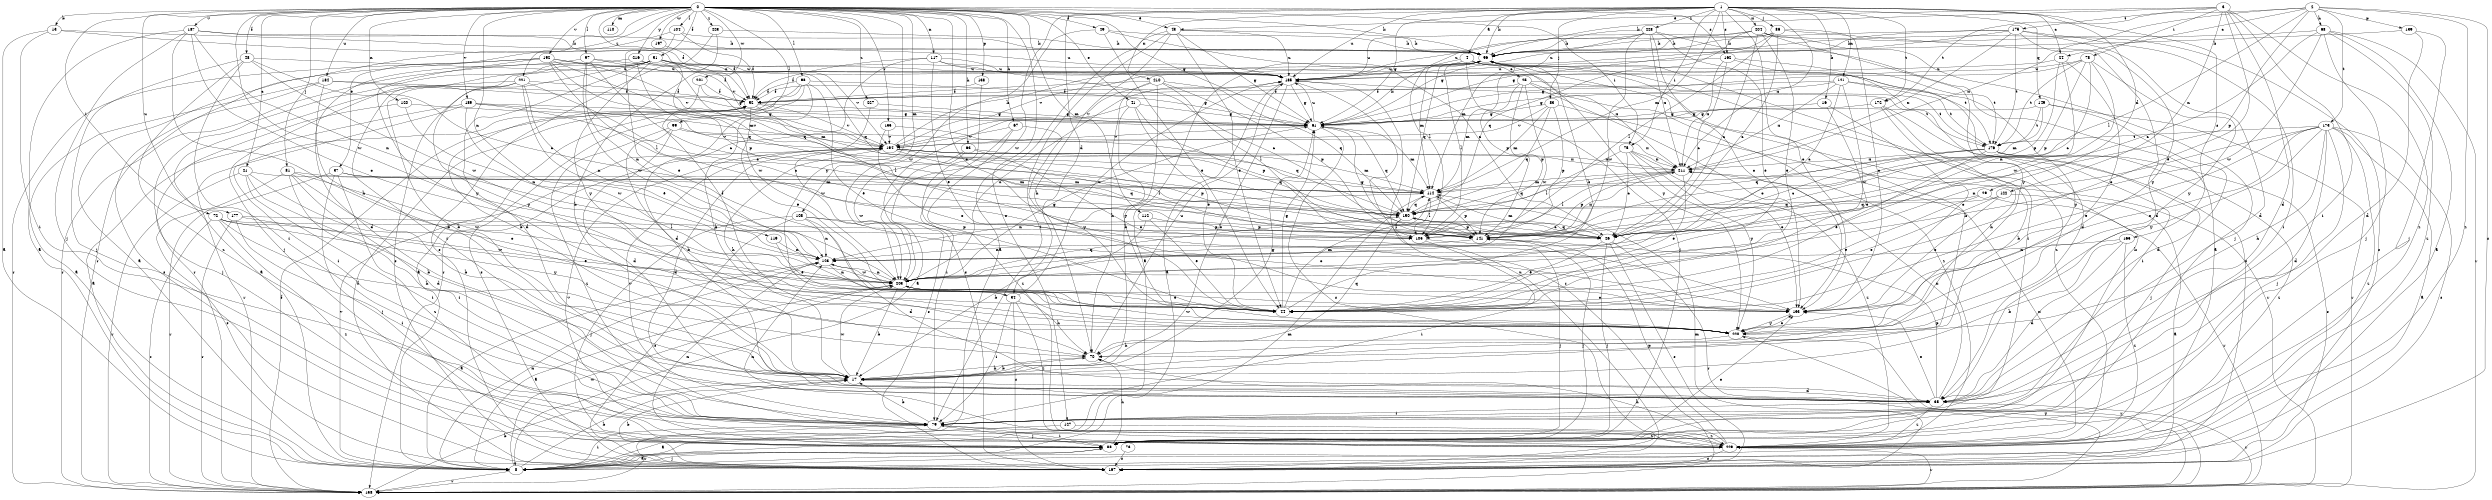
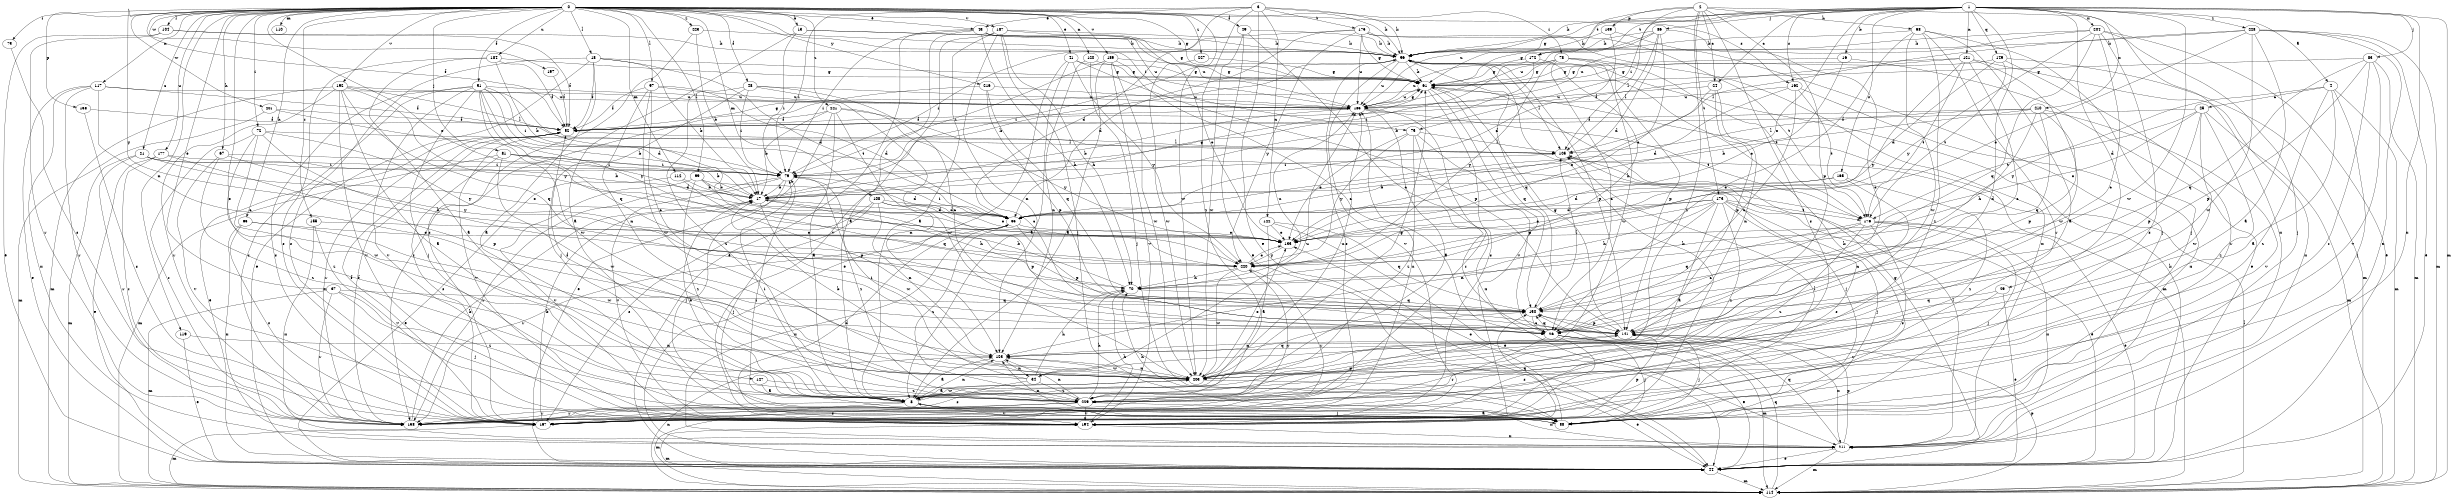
  strict digraph {
    0
    13
    21
    37
    41
    43
    48
    49
    51
    52
    61
    63
    67
    72
    73
    75
    81
    96
    97
-   98
+   98 [label=18]
    99
    104
    108
    110
    112
    117
    119
    120
    127
    133
    138
    155
    162
    177
    184
    187
    189
    192
    197
    201
    203
    216
    220
    221
    223
    227
    185
    79
    8
    114
    17
    158
    229
    88
    150
    141
    44
    70
    26
    167
    35
    194
    176
    105
    211
    123
    1
    4
    16
    24
    29
    34
    83
    86
    121
    149
    165
    172
    204
    210
    228
    25
    2
    68
    139
    173
    3
    78
    122
    175
    0 -> 13 [label=b]
    0 -> 21 [label=c]
    0 -> 37 [label=e]
    0 -> 41 [label=e]
    0 -> 43 [label=e]
    0 -> 48 [label=f]
    0 -> 49 [label=f]
    0 -> 51 [label=f]
    0 -> 52 [label=f]
    0 -> 61 [label=g]
    0 -> 63 [label=h]
    0 -> 67 [label=h]
    0 -> 72 [label=i]
+   0 -> 73 [label=i]
    0 -> 75 [label=i]
    0 -> 81 [label=j]
    0 -> 96 [label=k]
    0 -> 97 [label=l]
    0 -> 98 [label=l]
    0 -> 99 [label=l]
    0 -> 104 [label=l]
    0 -> 108 [label=m]
    0 -> 110 [label=m]
    0 -> 112 [label=m]
    0 -> 117 [label=n]
    0 -> 119 [label=n]
    0 -> 120 [label=n]
    0 -> 127 [label=o]
    0 -> 133 [label=o]
    0 -> 138 [label=p]
    0 -> 155 [label=r]
    0 -> 162 [label=s]
    0 -> 177 [label=u]
    0 -> 184 [label=u]
    0 -> 187 [label=v]
    0 -> 189 [label=v]
    0 -> 192 [label=v]
    0 -> 197 [label=w]
    0 -> 201 [label=w]
    0 -> 203 [label=w]
    0 -> 216 [label=y]
    0 -> 220 [label=y]
    0 -> 221 [label=z]
    0 -> 223 [label=z]
    0 -> 227 [label=z]
    13 -> 96 [label=k]
    13 -> 185 [label=u]
    13 -> 79 [label=i]
    13 -> 8 [label=a]
    21 -> 133 [label=o]
    21 -> 79 [label=i]
    21 -> 114 [label=m]
    21 -> 17 [label=b]
    21 -> 158 [label=r]
    37 -> 114 [label=m]
    37 -> 158 [label=r]
    37 -> 229 [label=z]
    37 -> 88 [label=j]
    37 -> 150 [label=q]
    41 -> 61 [label=g]
    41 -> 220 [label=y]
    41 -> 8 [label=a]
    41 -> 141 [label=p]
    41 -> 44 [label=e]
    43 -> 61 [label=g]
    43 -> 96 [label=k]
    43 -> 185 [label=u]
    43 -> 79 [label=i]
    43 -> 8 [label=a]
    43 -> 44 [label=e]
    43 -> 70 [label=h]
    48 -> 203 [label=w]
    48 -> 185 [label=u]
    48 -> 79 [label=i]
    48 -> 229 [label=z]
    48 -> 88 [label=j]
    48 -> 26 [label=c]
    49 -> 96 [label=k]
    49 -> 203 [label=w]
    49 -> 44 [label=e]
    49 -> 26 [label=c]
    51 -> 203 [label=w]
    51 -> 220 [label=y]
    51 -> 185 [label=u]
    51 -> 79 [label=i]
    51 -> 158 [label=r]
    51 -> 88 [label=j]
    51 -> 150 [label=q]
    51 -> 167 [label=s]
    51 -> 35 [label=d]
    51 -> 194 [label=v]
    51 -> 176 [label=t]
    52 -> 61 [label=g]
    52 -> 158 [label=r]
    52 -> 44 [label=e]
    52 -> 194 [label=v]
    52 -> 105 [label=l]
-   61 -> 96 [label=k]
+   96 -> 61 [label=k]
    61 -> 185 [label=u]
    61 -> 114 [label=m]
    61 -> 150 [label=q]
    61 -> 167 [label=s]
    61 -> 194 [label=v]
    63 -> 133 [label=o]
    63 -> 203 [label=w]
    63 -> 167 [label=s]
    63 -> 211 [label=x]
    67 -> 220 [label=y]
    67 -> 79 [label=i]
    67 -> 229 [label=z]
    67 -> 194 [label=v]
    72 -> 203 [label=w]
    72 -> 220 [label=y]
    72 -> 158 [label=r]
    72 -> 229 [label=z]
    72 -> 70 [label=h]
    72 -> 105 [label=l]
    73 -> 167 [label=s]
    75 -> 133 [label=o]
    75 -> 220 [label=y]
    75 -> 229 [label=z]
    75 -> 26 [label=c]
    75 -> 105 [label=l]
    75 -> 211 [label=x]
    81 -> 203 [label=w]
    81 -> 79 [label=i]
    81 -> 114 [label=m]
    81 -> 17 [label=b]
    81 -> 167 [label=s]
    81 -> 35 [label=d]
    96 -> 185 [label=u]
    96 -> 79 [label=i]
    96 -> 150 [label=q]
    96 -> 141 [label=p]
    96 -> 167 [label=s]
    96 -> 194 [label=v]
    96 -> 105 [label=l]
    97 -> 52 [label=f]
    97 -> 203 [label=w]
    97 -> 185 [label=u]
    97 -> 26 [label=c]
    97 -> 35 [label=d]
    97 -> 123 [label=n]
    98 -> 52 [label=f]
    98 -> 61 [label=g]
    98 -> 8 [label=a]
    98 -> 17 [label=b]
    98 -> 44 [label=e]
    98 -> 167 [label=s]
    98 -> 35 [label=d]
    99 -> 17 [label=b]
    99 -> 229 [label=z]
    99 -> 150 [label=q]
    99 -> 35 [label=d]
    99 -> 194 [label=v]
    104 -> 52 [label=f]
    104 -> 96 [label=k]
    104 -> 158 [label=r]
    104 -> 44 [label=e]
    108 -> 133 [label=o]
    108 -> 88 [label=j]
    108 -> 141 [label=p]
    108 -> 167 [label=s]
    108 -> 35 [label=d]
    108 -> 123 [label=n]
    112 -> 17 [label=b]
    112 -> 141 [label=p]
    112 -> 44 [label=e]
    117 -> 52 [label=f]
    117 -> 185 [label=u]
    117 -> 158 [label=r]
    117 -> 44 [label=e]
    117 -> 26 [label=c]
    117 -> 211 [label=x]
    119 -> 44 [label=e]
    119 -> 123 [label=n]
    120 -> 61 [label=g]
    120 -> 88 [label=j]
    120 -> 123 [label=n]
    127 -> 8 [label=a]
    127 -> 229 [label=z]
    133 -> 220 [label=y]
    138 -> 52 [label=f]
    138 -> 167 [label=s]
    155 -> 133 [label=o]
    155 -> 194 [label=v]
    155 -> 211 [label=x]
    162 -> 185 [label=u]
    162 -> 26 [label=c]
    162 -> 35 [label=d]
    162 -> 176 [label=t]
    162 -> 211 [label=x]
    177 -> 79 [label=i]
    177 -> 158 [label=r]
    177 -> 141 [label=p]
    177 -> 44 [label=e]
    184 -> 52 [label=f]
    184 -> 61 [label=g]
    184 -> 8 [label=a]
    184 -> 17 [label=b]
    184 -> 167 [label=s]
    187 -> 96 [label=k]
    187 -> 133 [label=o]
    187 -> 8 [label=a]
    187 -> 88 [label=j]
    187 -> 70 [label=h]
    187 -> 194 [label=v]
    187 -> 123 [label=n]
    189 -> 61 [label=g]
    189 -> 203 [label=w]
    189 -> 79 [label=i]
    189 -> 8 [label=a]
    189 -> 26 [label=c]
    189 -> 194 [label=v]
    192 -> 220 [label=y]
    192 -> 185 [label=u]
    192 -> 8 [label=a]
    192 -> 114 [label=m]
    192 -> 158 [label=r]
    192 -> 150 [label=q]
    192 -> 194 [label=v]
    192 -> 105 [label=l]
    197 -> 52 [label=f]
    201 -> 52 [label=f]
    201 -> 114 [label=m]
    201 -> 17 [label=b]
    203 -> 61 [label=g]
    203 -> 133 [label=o]
    203 -> 185 [label=u]
    203 -> 8 [label=a]
    203 -> 17 [label=b]
    203 -> 150 [label=q]
    203 -> 44 [label=e]
    203 -> 123 [label=n]
    216 -> 185 [label=u]
    216 -> 158 [label=r]
    216 -> 150 [label=q]
    216 -> 141 [label=p]
    220 -> 133 [label=o]
    220 -> 203 [label=w]
    220 -> 158 [label=r]
    220 -> 70 [label=h]
    221 -> 52 [label=f]
    221 -> 220 [label=y]
    221 -> 8 [label=a]
    221 -> 17 [label=b]
    221 -> 44 [label=e]
    221 -> 26 [label=c]
    221 -> 123 [label=n]
    223 -> 96 [label=k]
    223 -> 17 [label=b]
    223 -> 167 [label=s]
    227 -> 61 [label=g]
    227 -> 203 [label=w]
    185 -> 52 [label=f]
    185 -> 61 [label=g]
    185 -> 8 [label=a]
    185 -> 17 [label=b]
    185 -> 158 [label=r]
    185 -> 176 [label=t]
    79 -> 17 [label=b]
    79 -> 158 [label=r]
    79 -> 229 [label=z]
    79 -> 88 [label=j]
    79 -> 194 [label=v]
    8 -> 203 [label=w]
    8 -> 79 [label=i]
    8 -> 114 [label=m]
    8 -> 17 [label=b]
    8 -> 158 [label=r]
    8 -> 88 [label=j]
    8 -> 194 [label=v]
    8 -> 123 [label=n]
    114 -> 150 [label=q]
    114 -> 141 [label=p]
    114 -> 105 [label=l]
    114 -> 123 [label=n]
    17 -> 61 [label=g]
    17 -> 96 [label=k]
    17 -> 203 [label=w]
    17 -> 70 [label=h]
    17 -> 35 [label=d]
    158 -> 52 [label=f]
    158 -> 220 [label=y]
    158 -> 17 [label=b]
    229 -> 158 [label=r]
    229 -> 141 [label=p]
    229 -> 70 [label=h]
    229 -> 167 [label=s]
    229 -> 194 [label=v]
    229 -> 211 [label=x]
    229 -> 123 [label=n]
    88 -> 96 [label=k]
    88 -> 133 [label=o]
    88 -> 79 [label=i]
    88 -> 8 [label=a]
    88 -> 70 [label=h]
    88 -> 123 [label=n]
    150 -> 141 [label=p]
    150 -> 26 [label=c]
    150 -> 105 [label=l]
    141 -> 61 [label=g]
    141 -> 88 [label=j]
    141 -> 211 [label=x]
    141 -> 123 [label=n]
    44 -> 61 [label=g]
    44 -> 96 [label=k]
    44 -> 114 [label=m]
    70 -> 185 [label=u]
    70 -> 17 [label=b]
-   150 -> 70 [label=q]
+   70 -> 150 [label=q]
    26 -> 114 [label=m]
    26 -> 158 [label=r]
    26 -> 88 [label=j]
    26 -> 150 [label=q]
    26 -> 44 [label=e]
    26 -> 167 [label=s]
    167 -> 52 [label=f]
    167 -> 185 [label=u]
    167 -> 114 [label=m]
    167 -> 17 [label=b]
    35 -> 133 [label=o]
    35 -> 79 [label=i]
    35 -> 158 [label=r]
    35 -> 229 [label=z]
    35 -> 141 [label=p]
    35 -> 211 [label=x]
    194 -> 96 [label=k]
    194 -> 114 [label=m]
    194 -> 150 [label=q]
    194 -> 141 [label=p]
    194 -> 70 [label=h]
    194 -> 35 [label=d]
    194 -> 105 [label=l]
    194 -> 211 [label=x]
    176 -> 229 [label=z]
    176 -> 88 [label=j]
    176 -> 150 [label=q]
    176 -> 44 [label=e]
    176 -> 26 [label=c]
    176 -> 167 [label=s]
    176 -> 211 [label=x]
    105 -> 79 [label=i]
    105 -> 88 [label=j]
    211 -> 114 [label=m]
    211 -> 150 [label=q]
    211 -> 141 [label=p]
    211 -> 44 [label=e]
    211 -> 105 [label=l]
    123 -> 203 [label=w]
    123 -> 8 [label=a]
    123 -> 34 [label=n]
    1 -> 61 [label=g]
    1 -> 75 [label=i]
    1 -> 96 [label=k]
    1 -> 133 [label=o]
    1 -> 162 [label=s]
    1 -> 203 [label=w]
    1 -> 185 [label=u]
    1 -> 114 [label=m]
    1 -> 211 [label=x]
    1 -> 4 [label=a]
    1 -> 16 [label=b]
    1 -> 24 [label=c]
    1 -> 29 [label=d]
    1 -> 34 [label=d]
    1 -> 83 [label=j]
    1 -> 86 [label=j]
    1 -> 121 [label=n]
    1 -> 149 [label=q]
    1 -> 165 [label=s]
    1 -> 172 [label=t]
    1 -> 204 [label=x]
    1 -> 210 [label=x]
    1 -> 228 [label=z]
    4 -> 220 [label=y]
    4 -> 8 [label=a]
    4 -> 114 [label=m]
    4 -> 229 [label=z]
    4 -> 88 [label=j]
    4 -> 25 [label=c]
    16 -> 61 [label=g]
    16 -> 133 [label=o]
    16 -> 44 [label=e]
    24 -> 133 [label=o]
    24 -> 185 [label=u]
    24 -> 141 [label=p]
    24 -> 123 [label=n]
    29 -> 158 [label=r]
    29 -> 150 [label=q]
    29 -> 44 [label=e]
    34 -> 52 [label=f]
    34 -> 185 [label=u]
    34 -> 79 [label=i]
    34 -> 229 [label=z]
    34 -> 70 [label=h]
    34 -> 167 [label=s]
    83 -> 61 [label=g]
    83 -> 114 [label=m]
    83 -> 158 [label=r]
    83 -> 150 [label=q]
    83 -> 141 [label=p]
    83 -> 194 [label=v]
    86 -> 61 [label=g]
    86 -> 96 [label=k]
    86 -> 133 [label=o]
    86 -> 185 [label=u]
    86 -> 26 [label=c]
    86 -> 35 [label=d]
    86 -> 105 [label=l]
    121 -> 52 [label=f]
    121 -> 61 [label=g]
    121 -> 203 [label=w]
    121 -> 220 [label=y]
    121 -> 26 [label=c]
    121 -> 176 [label=t]
    121 -> 211 [label=x]
    149 -> 61 [label=g]
    149 -> 114 [label=m]
    149 -> 158 [label=r]
    149 -> 35 [label=d]
    149 -> 176 [label=t]
    165 -> 17 [label=b]
    165 -> 229 [label=z]
    165 -> 35 [label=d]
    165 -> 123 [label=n]
    172 -> 61 [label=g]
    172 -> 79 [label=i]
    172 -> 17 [label=b]
    172 -> 70 [label=h]
    204 -> 96 [label=k]
    204 -> 220 [label=y]
    204 -> 185 [label=u]
    204 -> 88 [label=j]
    204 -> 150 [label=q]
    204 -> 44 [label=e]
    204 -> 26 [label=c]
    204 -> 167 [label=s]
    210 -> 52 [label=f]
    210 -> 17 [label=b]
    210 -> 150 [label=q]
    210 -> 141 [label=p]
    210 -> 70 [label=h]
    210 -> 194 [label=v]
    210 -> 105 [label=l]
    228 -> 96 [label=k]
    228 -> 133 [label=o]
    228 -> 203 [label=w]
    228 -> 8 [label=a]
    228 -> 114 [label=m]
    228 -> 44 [label=e]
    228 -> 105 [label=l]
    228 -> 211 [label=x]
    25 -> 52 [label=f]
    25 -> 133 [label=o]
    25 -> 203 [label=w]
    25 -> 114 [label=m]
    25 -> 229 [label=z]
    25 -> 141 [label=p]
    25 -> 176 [label=t]
    2 -> 229 [label=z]
    2 -> 141 [label=p]
    2 -> 167 [label=s]
    2 -> 105 [label=l]
    2 -> 211 [label=x]
    2 -> 24 [label=c]
    2 -> 172 [label=t]
    2 -> 68 [label=h]
    2 -> 139 [label=p]
    2 -> 173 [label=t]
    68 -> 96 [label=k]
    68 -> 203 [label=w]
    68 -> 8 [label=a]
    68 -> 158 [label=r]
    68 -> 229 [label=z]
    68 -> 88 [label=j]
    68 -> 26 [label=c]
    139 -> 96 [label=k]
    139 -> 88 [label=j]
    139 -> 35 [label=d]
    173 -> 133 [label=o]
    173 -> 220 [label=y]
    173 -> 8 [label=a]
    173 -> 229 [label=z]
    173 -> 88 [label=j]
    173 -> 44 [label=e]
    173 -> 70 [label=h]
    173 -> 167 [label=s]
    173 -> 35 [label=d]
    173 -> 176 [label=t]
    173 -> 123 [label=n]
    3 -> 43 [label=e]
    3 -> 96 [label=k]
    3 -> 79 [label=i]
    3 -> 229 [label=z]
    3 -> 44 [label=e]
    3 -> 35 [label=d]
    3 -> 78 [label=i]
    3 -> 122 [label=n]
    3 -> 175 [label=t]
    78 -> 61 [label=g]
    78 -> 203 [label=w]
    78 -> 220 [label=y]
    78 -> 185 [label=u]
    78 -> 141 [label=p]
    78 -> 26 [label=c]
    78 -> 176 [label=t]
    122 -> 133 [label=o]
    122 -> 8 [label=a]
    122 -> 150 [label=q]
    122 -> 44 [label=e]
    175 -> 61 [label=g]
    175 -> 96 [label=k]
    175 -> 220 [label=y]
    175 -> 185 [label=u]
    175 -> 79 [label=i]
    175 -> 35 [label=d]
    175 -> 176 [label=t]
    175 -> 211 [label=x]
  }
